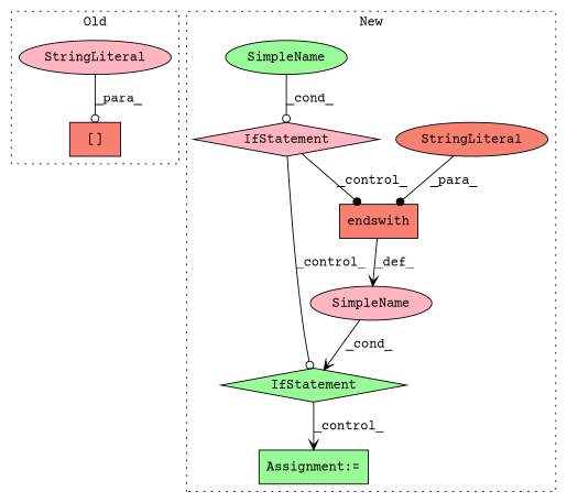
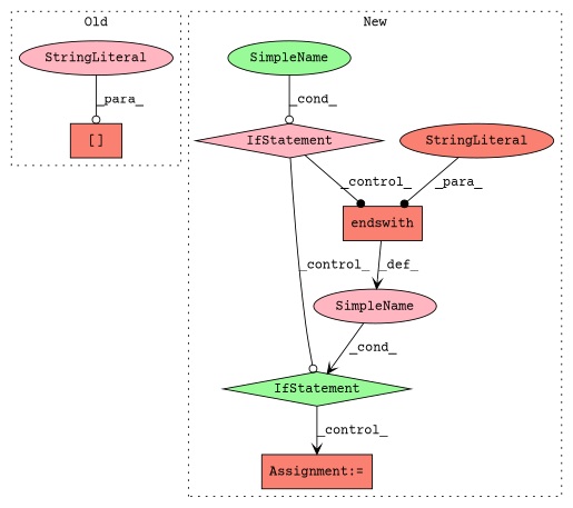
  digraph {
    fontname="Courier Prime"
    node [a=45 shape=ellipse style=filled fillcolor=salmon fontname="Courier Prime"]
    edge [arrowhead=odot fontname="Courier Prime"]
    n1 [a=2 l="17,1" label="[]" s="1164,1187" shape=box]
    n2 [l=6 label=StringLiteral s=1181 fillcolor=lightpink]
    n3 [a=32 l="9,1" label=endswith s="1477,1496" shape=box]
    n4 [l=10 label=StringLiteral s=1486]
    n5 [a=25 l="4,2" label=IfStatement s="1454,1497" shape=diamond fillcolor=palegreen]
-   n6 [a=7 l=2 label="Assignment:=" s=1526 shape=box fillcolor=palegreen]
+   n6 [a=7 l=2 label="Assignment:=" s=1526 shape=box]
    n7 [a=42 label=SimpleName fillcolor=lightpink]
    n8 [a=42 label=SimpleName fillcolor=palegreen]
    n9 [a=25 l="4,2" label=IfStatement s="1415,1444" shape=diamond fillcolor=lightpink]
    subgraph cluster_1 {
      label=Old
      style=dotted
      n1
      n2
    }
    subgraph cluster_2 {
      label=New
      style=dotted
      n3
      n4
      n5
      n6
      n7
      n8
      n9
    }
    n2 -> n1 [label=_para_]
    n3 -> n7 [label=_def_ arrowhead=vee]
    n4 -> n3 [label=_para_ arrowhead=dot]
    n5 -> n6 [label=_control_ arrowhead=vee]
    n7 -> n5 [label=_cond_ arrowhead=vee]
    n8 -> n9 [label=_cond_]
    n9 -> n3 [label=_control_ arrowhead=dot]
    n9 -> n5 [label=_control_]
  }
